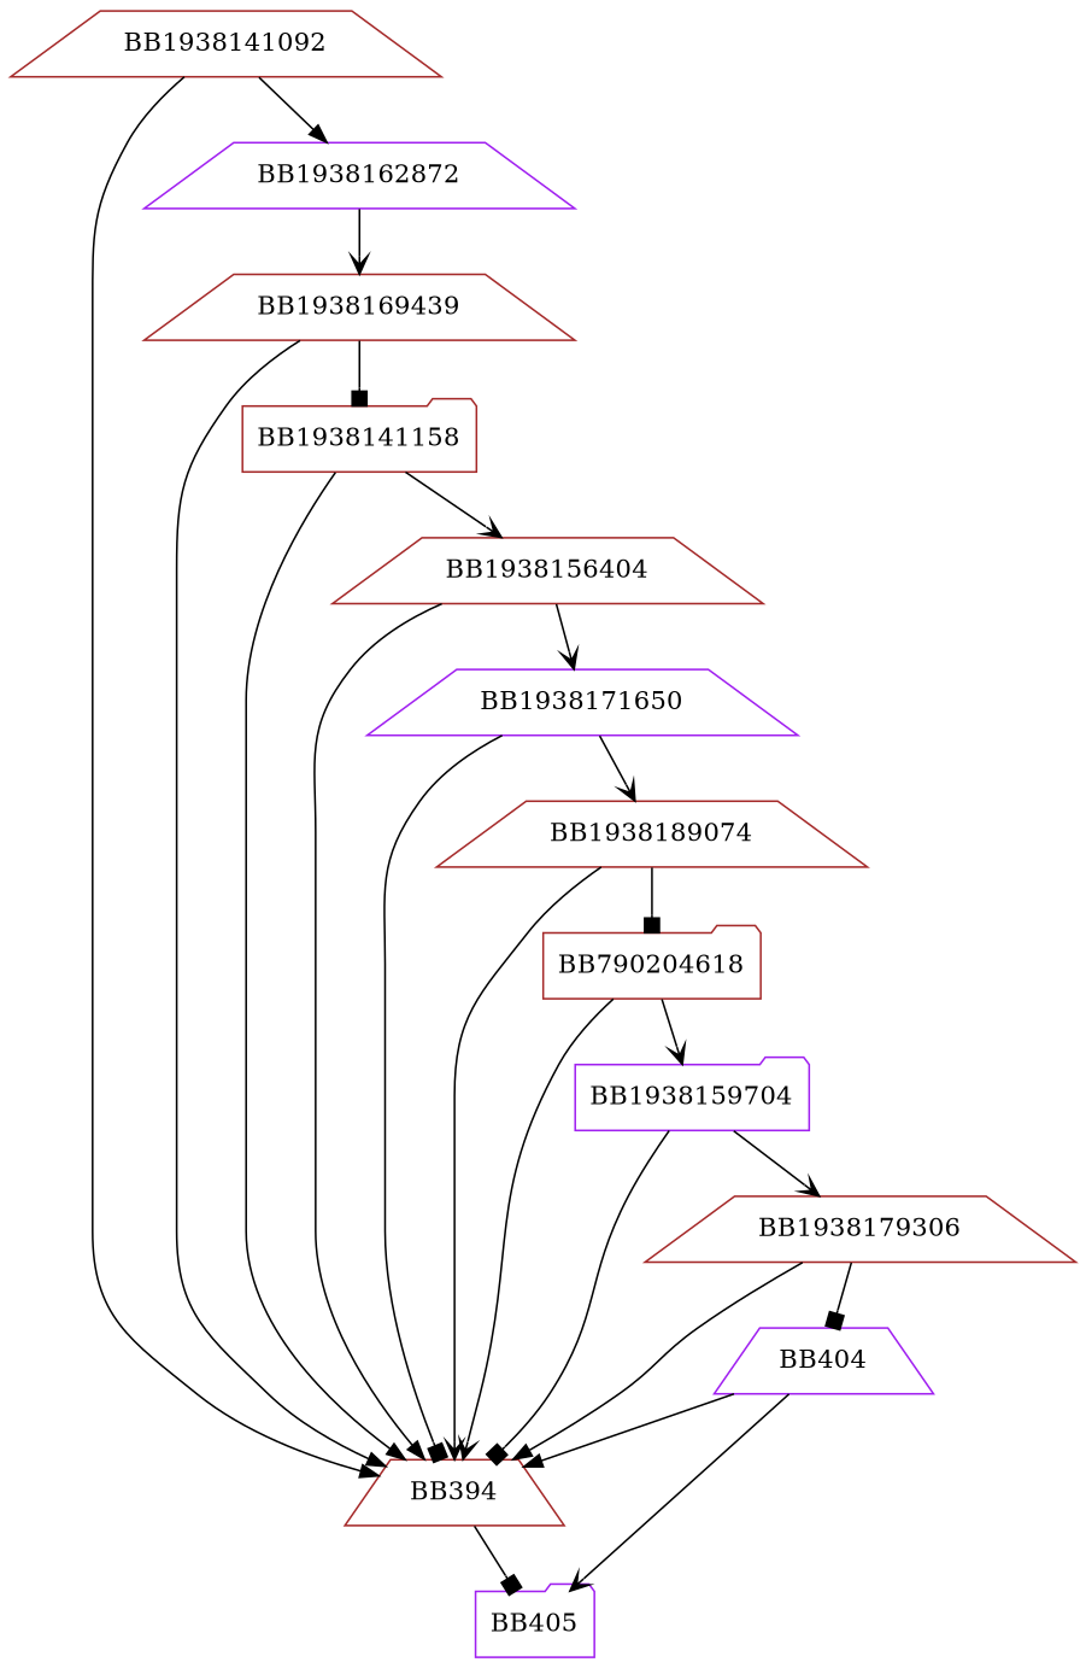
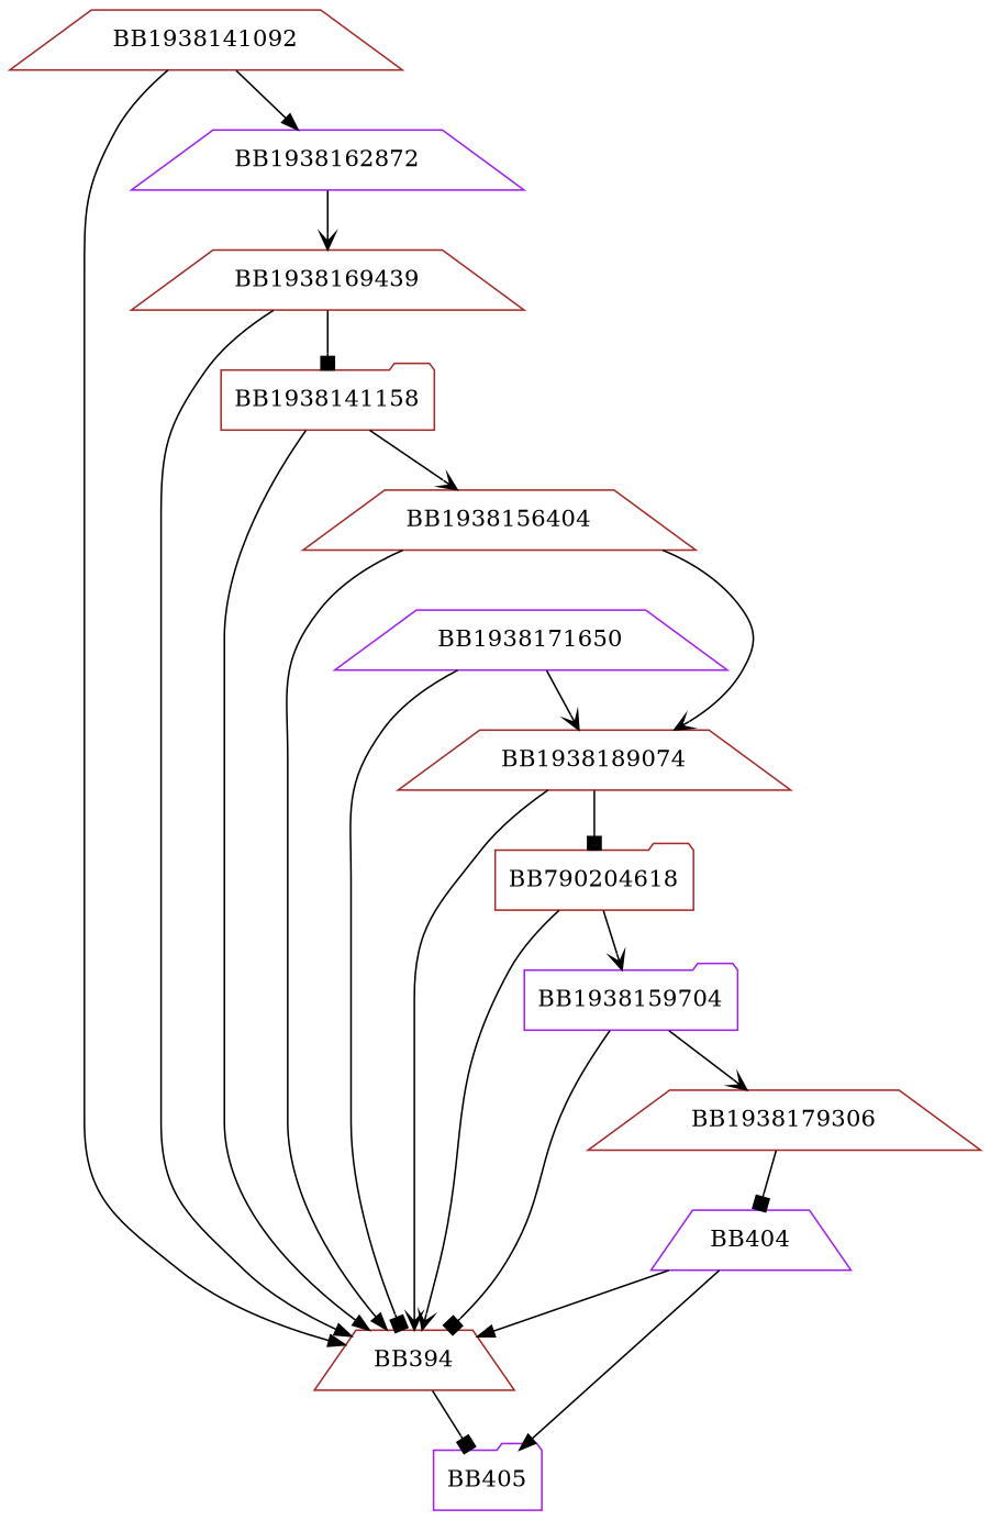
  digraph {
    node [color=brown shape=trapezium]
    edge [arrowhead=normal]
    BB1938141092
    BB394
    BB1938162872 [color=purple]
    BB405 [color=purple shape=folder]
    BB1938169439
    BB1938141158 [shape=folder]
    BB1938156404
    BB1938171650 [color=purple]
    BB1938189074
    BB790204618 [shape=folder]
    BB1938159704 [color=purple shape=folder]
    BB1938179306
    BB404 [color=purple]
    BB1938141092 -> BB394
    BB1938141092 -> BB1938162872
    BB394 -> BB405 [arrowhead=box]
    BB1938162872 -> BB1938169439 [arrowhead=vee]
    BB1938169439 -> BB394
    BB1938169439 -> BB1938141158 [arrowhead=box]
    BB1938141158 -> BB394
    BB1938141158 -> BB1938156404 [arrowhead=vee]
    BB1938156404 -> BB394
-   BB1938156404 -> BB1938171650 [arrowhead=vee]
+   BB1938156404 -> BB1938189074 [arrowhead=vee]
    BB1938171650 -> BB394 [arrowhead=box]
    BB1938171650 -> BB1938189074 [arrowhead=vee]
    BB1938189074 -> BB394 [arrowhead=vee]
    BB1938189074 -> BB790204618 [arrowhead=box]
    BB790204618 -> BB394 [arrowhead=vee]
    BB790204618 -> BB1938159704 [arrowhead=vee]
    BB1938159704 -> BB394 [arrowhead=box]
    BB1938159704 -> BB1938179306 [arrowhead=vee]
-   BB1938179306 -> BB394
    BB1938179306 -> BB404 [arrowhead=box]
    BB404 -> BB394
-   BB404 -> BB405 [arrowhead=vee]
+   BB404 -> BB405
  }
